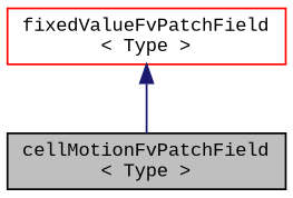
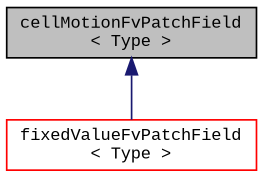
  digraph {
    fontname="Liberation Mono"
    node [fontname="Liberation Mono" fontsize=10 shape=record]
    n1 [color=black fillcolor=grey75 fontcolor=black height=0.2 label="cellMotionFvPatchField\l\< Type \>" style=filled width=0.4]
    n2 [color=red height=0.2 label="fixedValueFvPatchField\l\< Type \>" width=0.4]
-   n2 -> n1 [color=midnightblue dir=back fontname="Liberation Mono" fontsize=10 labelfontname=FreeSans labelfontsize=10 style=solid]
+   n1 -> n2 [color=midnightblue dir=back fontname="Liberation Mono" fontsize=10 labelfontname=FreeSans labelfontsize=10 style=solid]
  }
